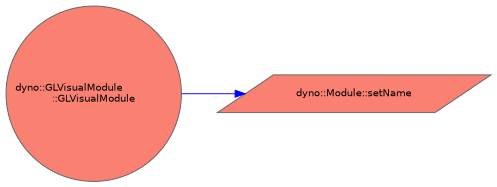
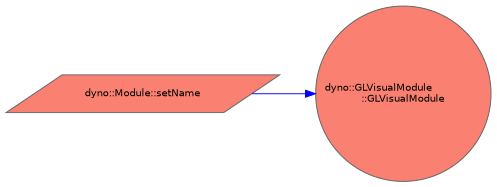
  digraph {
    rankdir=LR
    node [fillcolor=salmon fontname=Helvetica fontsize=10 style=filled]
    n1 [color=gray40 fontcolor=black height=0.2 label="dyno::GLVisualModule\l::GLVisualModule" shape=circle width=0.4]
    n2 [color=grey40 height=0.2 label="dyno::Module::setName" shape=parallelogram width=0.4]
-   n1 -> n2 [color=blue fontname=Helvetica fontsize=10 labelfontname=Helvetica labelfontsize=10 style=solid]
+   n2 -> n1 [color=blue fontname=Helvetica fontsize=10 labelfontname=Helvetica labelfontsize=10 style=solid]
  }
